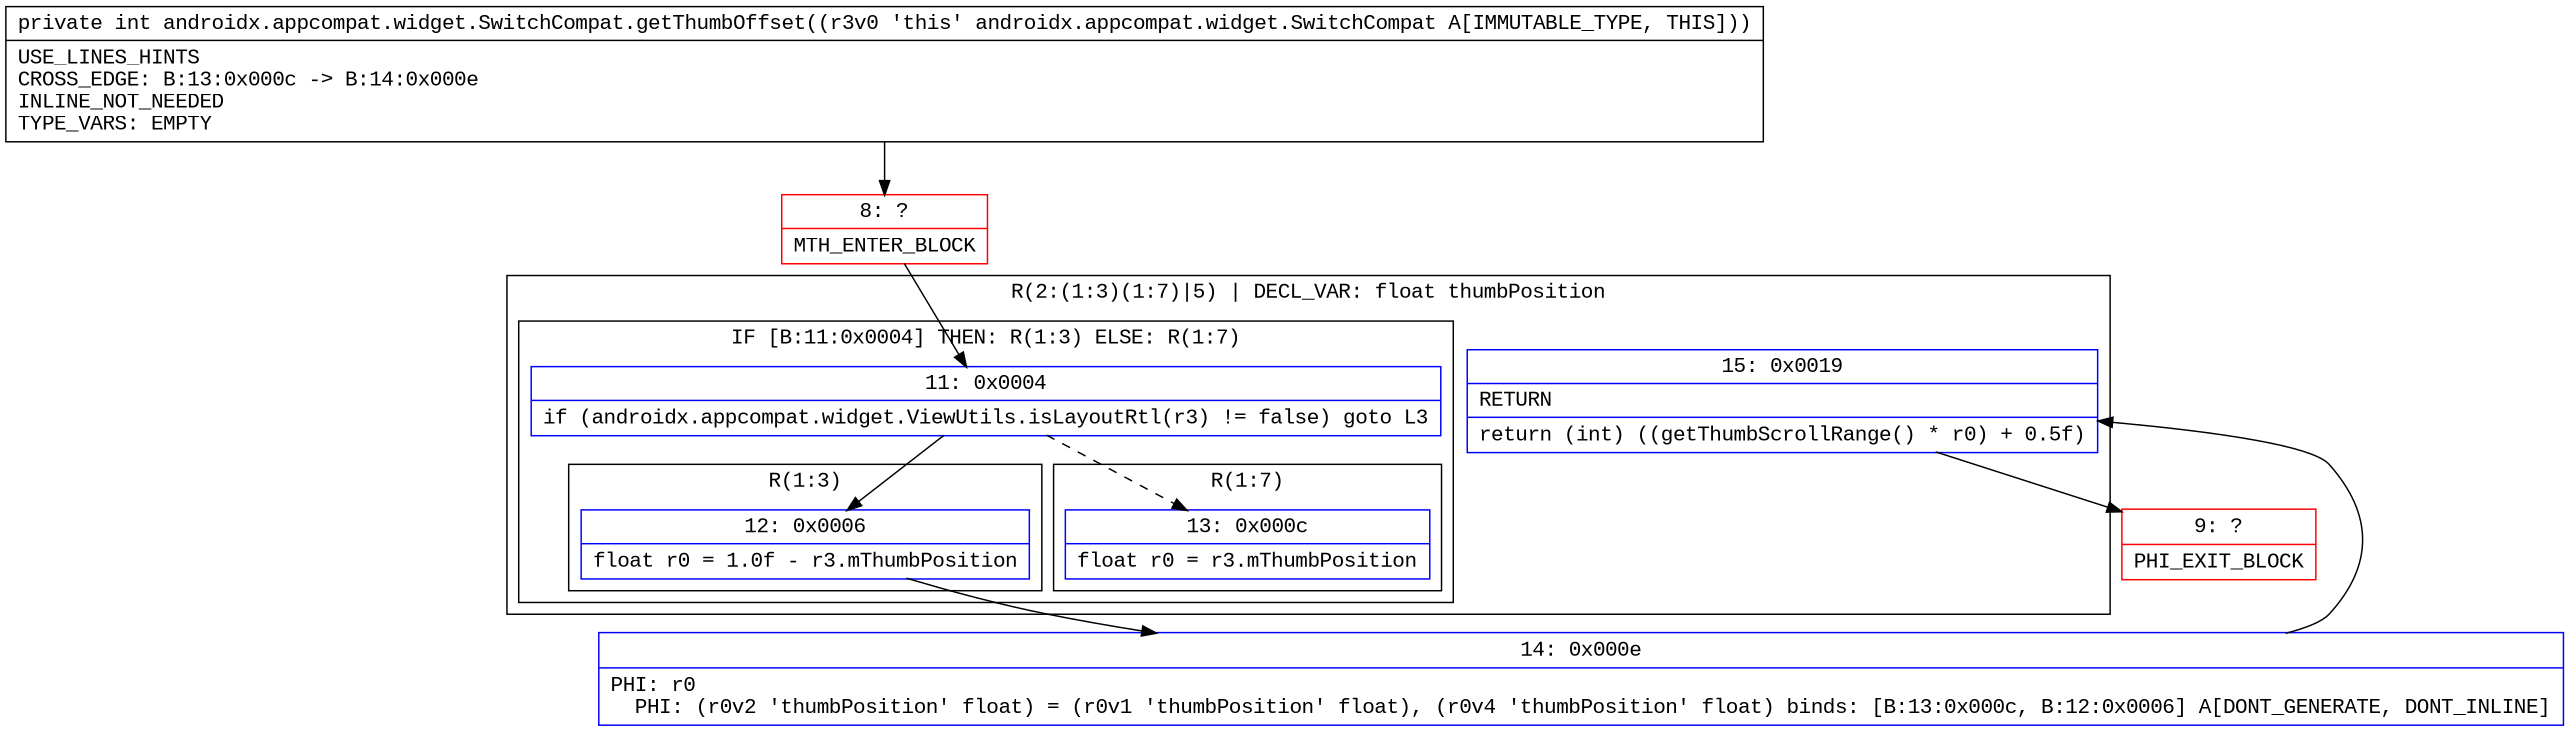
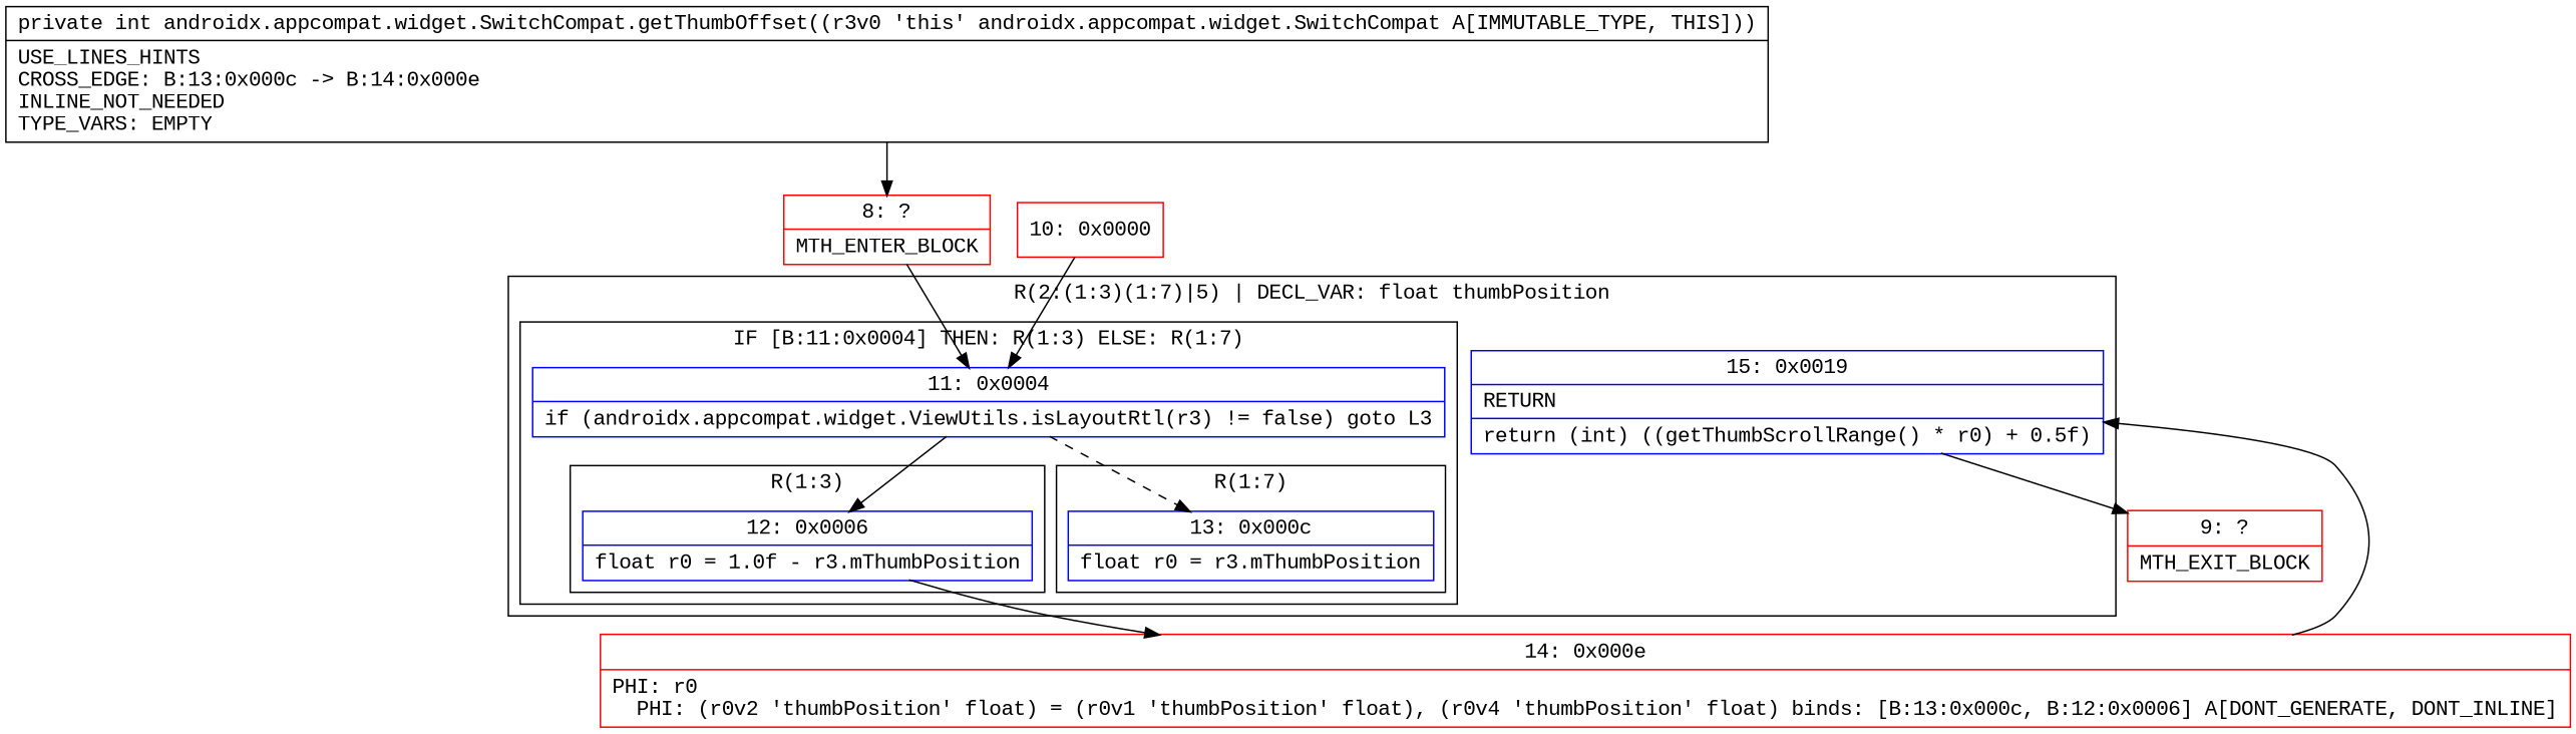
  digraph {
    fontname="Liberation Mono"
    node [color=blue fontname="Liberation Mono" shape=record]
    edge [fontname="Liberation Mono"]
    n1 [label="{12\:\ 0x0006|float r0 = 1.0f \- r3.mThumbPosition\l}"]
    n2 [label="{13\:\ 0x000c|float r0 = r3.mThumbPosition\l}"]
    n3 [label="{11\:\ 0x0004|if (androidx.appcompat.widget.ViewUtils.isLayoutRtl(r3) != false) goto L3\l}"]
    n4 [label="{15\:\ 0x0019|RETURN\l|return (int) ((getThumbScrollRange() * r0) + 0.5f)\l}"]
-   n5 [label="{14\:\ 0x000e|PHI: r0 \l  PHI: (r0v2 'thumbPosition' float) = (r0v1 'thumbPosition' float), (r0v4 'thumbPosition' float) binds: [B:13:0x000c, B:12:0x0006] A[DONT_GENERATE, DONT_INLINE]\l}"]
-   n6 [color=red label="{9\:\ ?|PHI_EXIT_BLOCK\l}"]
+   n5 [color=red label="{14\:\ 0x000e|PHI: r0 \l  PHI: (r0v2 'thumbPosition' float) = (r0v1 'thumbPosition' float), (r0v4 'thumbPosition' float) binds: [B:13:0x000c, B:12:0x0006] A[DONT_GENERATE, DONT_INLINE]\l}"]
+   n6 [color=red label="{9\:\ ?|MTH_EXIT_BLOCK\l}"]
    n7 [color=red label="{8\:\ ?|MTH_ENTER_BLOCK\l}"]
+   n8 [color=red label="{10\:\ 0x0000}"]
    n9 [label="{private int androidx.appcompat.widget.SwitchCompat.getThumbOffset((r3v0 'this' androidx.appcompat.widget.SwitchCompat A[IMMUTABLE_TYPE, THIS]))  | USE_LINES_HINTS\lCROSS_EDGE: B:13:0x000c \-\> B:14:0x000e\lINLINE_NOT_NEEDED\lTYPE_VARS: EMPTY\l}" color=""]
    subgraph cluster_1 {
      label="R(2:(1:3)(1:7)|5) | DECL_VAR: float thumbPosition\l"
      n4
      subgraph cluster_2 {
        label="IF [B:11:0x0004] THEN: R(1:3) ELSE: R(1:7)"
        n3
        subgraph cluster_3 {
          label="R(1:3)"
          n1
        }
        subgraph cluster_4 {
          label="R(1:7)"
          n2
        }
      }
    }
    n1 -> n5
    n3 -> n1
    n3 -> n2 [style=dashed]
    n4 -> n6
    n5 -> n4
    n7 -> n3
+   n8 -> n3
    n9 -> n7
  }
